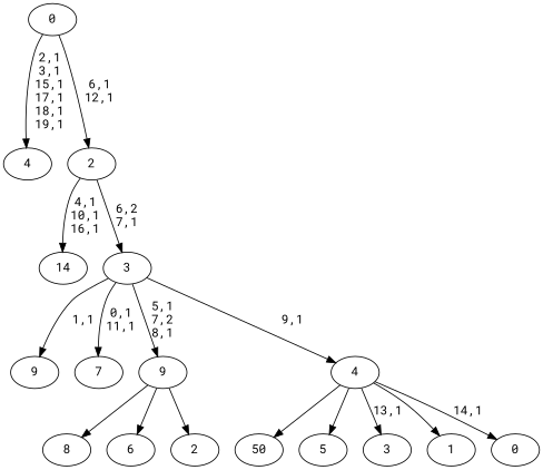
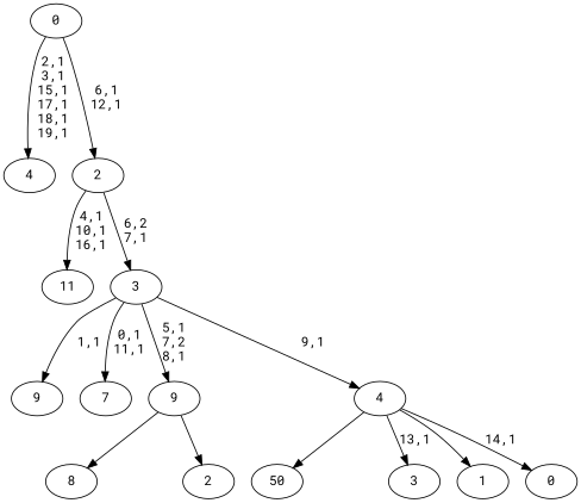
  digraph {
    fontname="Roboto Mono"
    node [fontname="Roboto Mono"]
    edge [fontname="Roboto Mono"]
-   n1 [label=14]
+   n1 [label=11]
    n2 [label=50]
    n3 [label=9]
    n4 [label=8]
    n5 [label=7]
-   n6 [label=6]
-   n7 [label=5]
    n8 [label=4]
    n9 [label=3]
    n10 [label=2]
    9
    n12 [label=1]
    n13 [label=0]
    4
    3
    2
    0
    9 -> n4
-   9 -> n6
    9 -> n10
    4 -> n2
-   4 -> n7
    4 -> n9 [label="13,1"]
    4 -> n12
    4 -> n13 [label="14,1"]
    3 -> n3 [label="1,1"]
    3 -> n5 [label="0,1\n11,1"]
    3 -> 9 [label="5,1\n7,2\n8,1"]
    3 -> 4 [label="9,1"]
    2 -> n1 [label="4,1\n10,1\n16,1"]
    2 -> 3 [label="6,2\n7,1"]
    0 -> n8 [label="2,1\n3,1\n15,1\n17,1\n18,1\n19,1"]
    0 -> 2 [label="6,1\n12,1"]
  }
